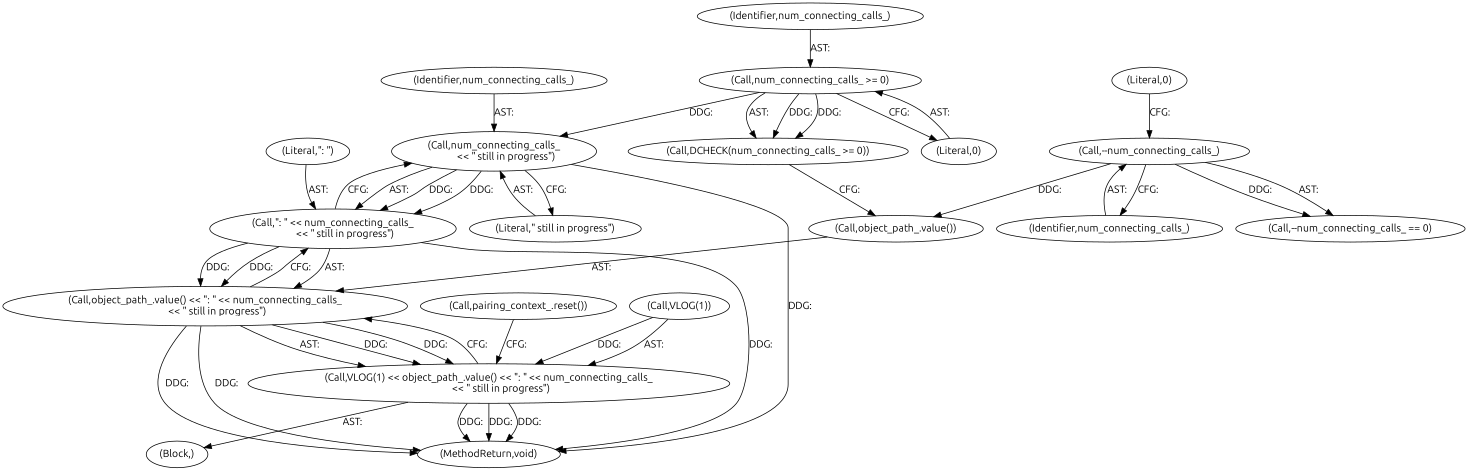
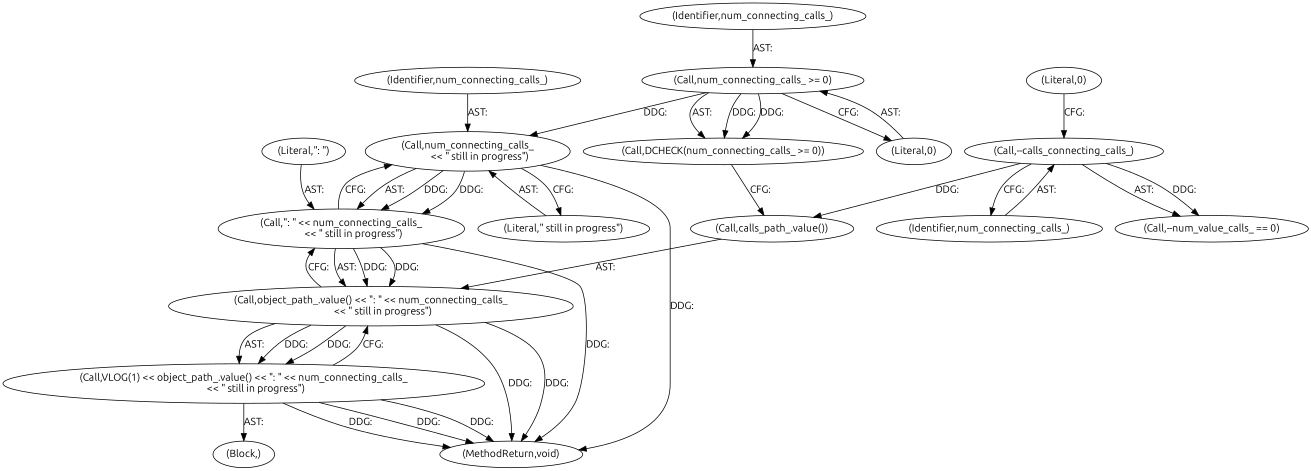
  digraph {
    fontname=Ubuntu
    node [fontname=Ubuntu]
    edge [fontname=Ubuntu]
    n1 [label="(Call,num_connecting_calls_\n           << \" still in progress\")"]
    n2 [label="(Call,\": \" << num_connecting_calls_\n           << \" still in progress\")"]
    n3 [label="(MethodReturn,void)"]
    n4 [label="(Literal,\" still in progress\")"]
    n5 [label="(Call,object_path_.value() << \": \" << num_connecting_calls_\n           << \" still in progress\")"]
    n6 [label="(Call,num_connecting_calls_ >= 0)"]
    n7 [label="(Literal,0)"]
    n8 [label="(Call,DCHECK(num_connecting_calls_ >= 0))"]
-   n9 [label="(Call,object_path_.value())"]
-   n10 [label="(Call,--num_connecting_calls_)"]
+   n9 [label="(Call,calls_path_.value())"]
+   n10 [label="(Call,--calls_connecting_calls_)"]
    n11 [label="(Identifier,num_connecting_calls_)"]
-   n12 [label="(Call,--num_connecting_calls_ == 0)"]
+   n12 [label="(Call,--num_value_calls_ == 0)"]
    n13 [label="(Call,VLOG(1) << object_path_.value() << \": \" << num_connecting_calls_\n           << \" still in progress\")"]
    n14 [label="(Block,)"]
-   n15 [label="(Call,pairing_context_.reset())"]
-   n16 [label="(Call,VLOG(1))"]
    n17 [label="(Literal,0)"]
    n18 [label="(Identifier,num_connecting_calls_)"]
    n19 [label="(Literal,\": \")"]
    n20 [label="(Identifier,num_connecting_calls_)"]
    n1 -> n2 [label="AST: "]
    n1 -> n2 [label="DDG: "]
    n1 -> n2 [label="DDG: "]
    n1 -> n3 [label="DDG: "]
    n1 -> n4 [label="CFG: "]
    n2 -> n1 [label="CFG: "]
    n2 -> n3 [label="DDG: "]
    n2 -> n5 [label="AST: "]
    n2 -> n5 [label="DDG: "]
    n2 -> n5 [label="DDG: "]
    n4 -> n1 [label="AST: "]
    n5 -> n2 [label="CFG: "]
    n5 -> n3 [label="DDG: "]
    n5 -> n3 [label="DDG: "]
    n5 -> n13 [label="AST: "]
    n5 -> n13 [label="DDG: "]
    n5 -> n13 [label="DDG: "]
    n6 -> n1 [label="DDG: "]
    n6 -> n7 [label="CFG: "]
    n6 -> n8 [label="AST: "]
    n6 -> n8 [label="DDG: "]
    n6 -> n8 [label="DDG: "]
    n7 -> n6 [label="AST: "]
    n8 -> n9 [label="CFG: "]
    n9 -> n5 [label="AST: "]
    n10 -> n9 [label="DDG: "]
    n10 -> n11 [label="CFG: "]
    n10 -> n12 [label="AST: "]
    n10 -> n12 [label="DDG: "]
    n11 -> n10 [label="AST: "]
    n13 -> n3 [label="DDG: "]
    n13 -> n3 [label="DDG: "]
    n13 -> n3 [label="DDG: "]
    n13 -> n5 [label="CFG: "]
    n13 -> n14 [label="AST: "]
-   n15 -> n13 [label="CFG: "]
-   n16 -> n13 [label="AST: "]
-   n16 -> n13 [label="DDG: "]
    n17 -> n10 [label="CFG: "]
    n18 -> n1 [label="AST: "]
    n19 -> n2 [label="AST: "]
    n20 -> n6 [label="AST: "]
  }
